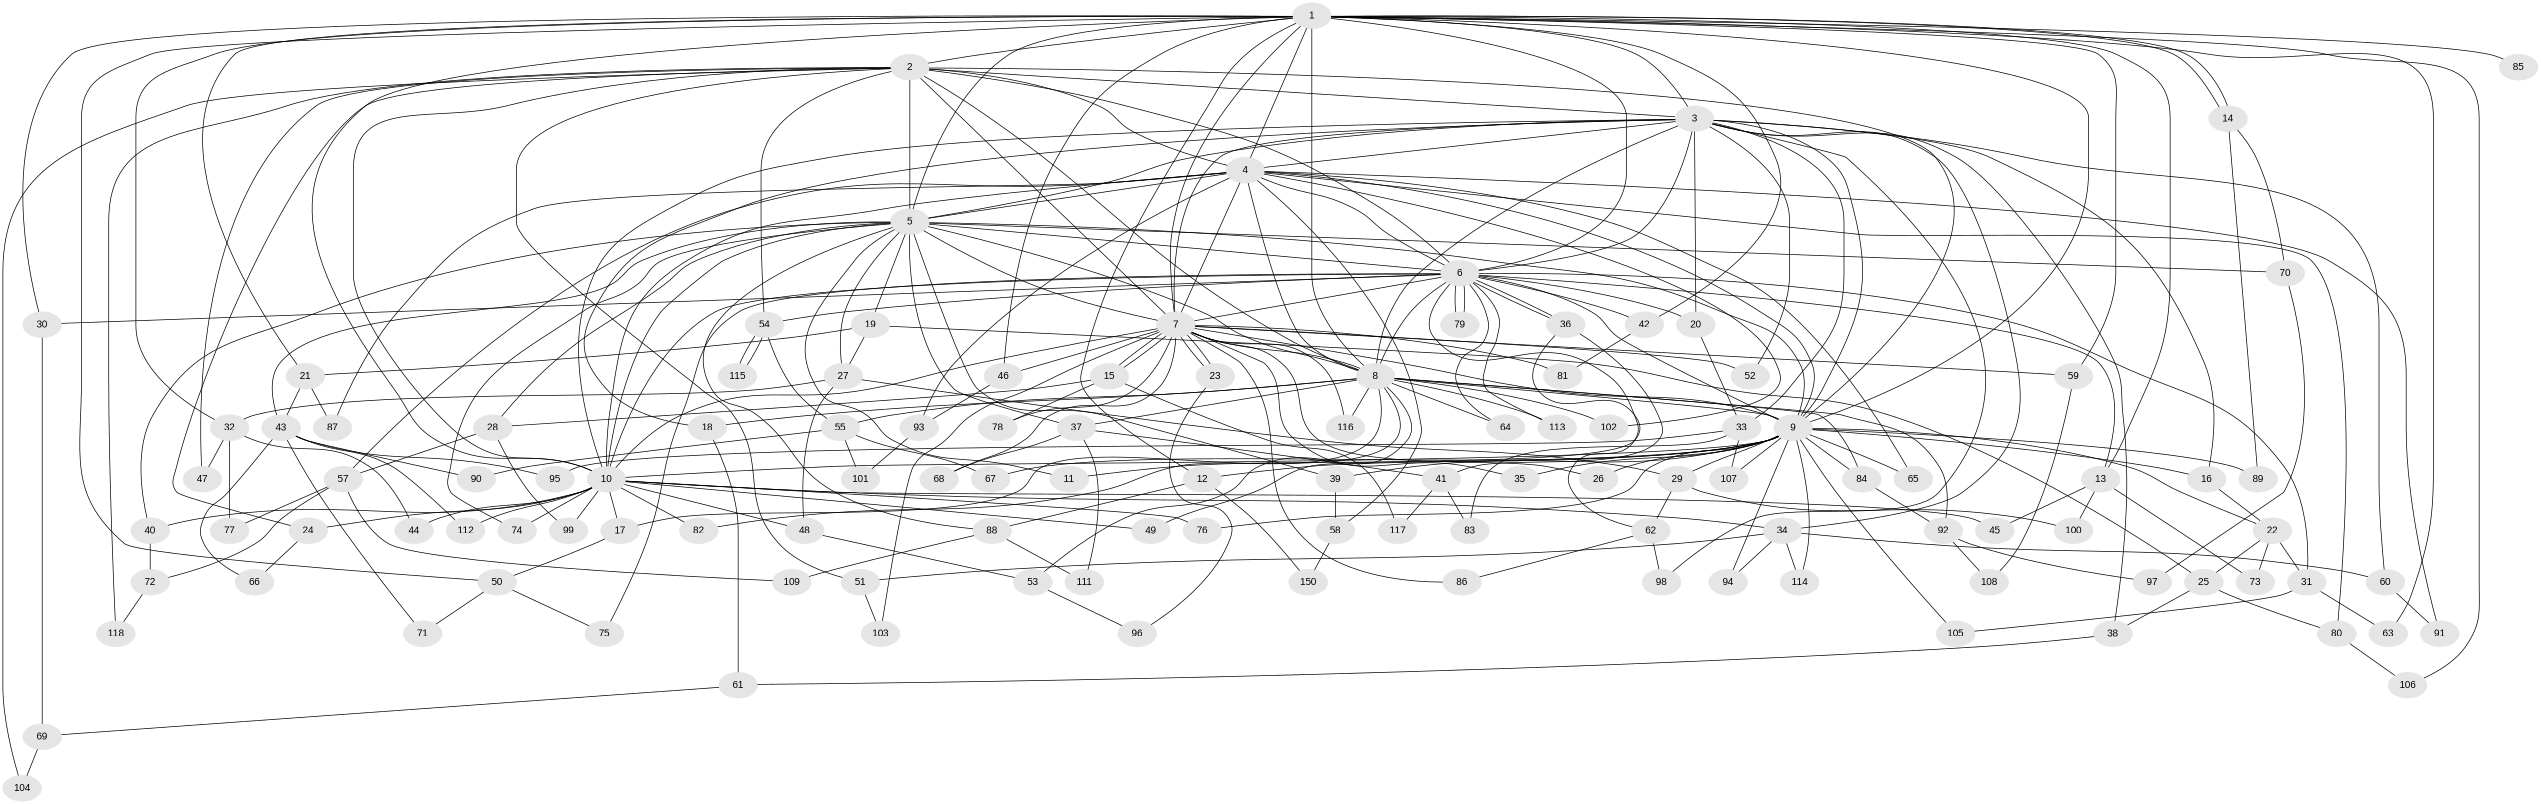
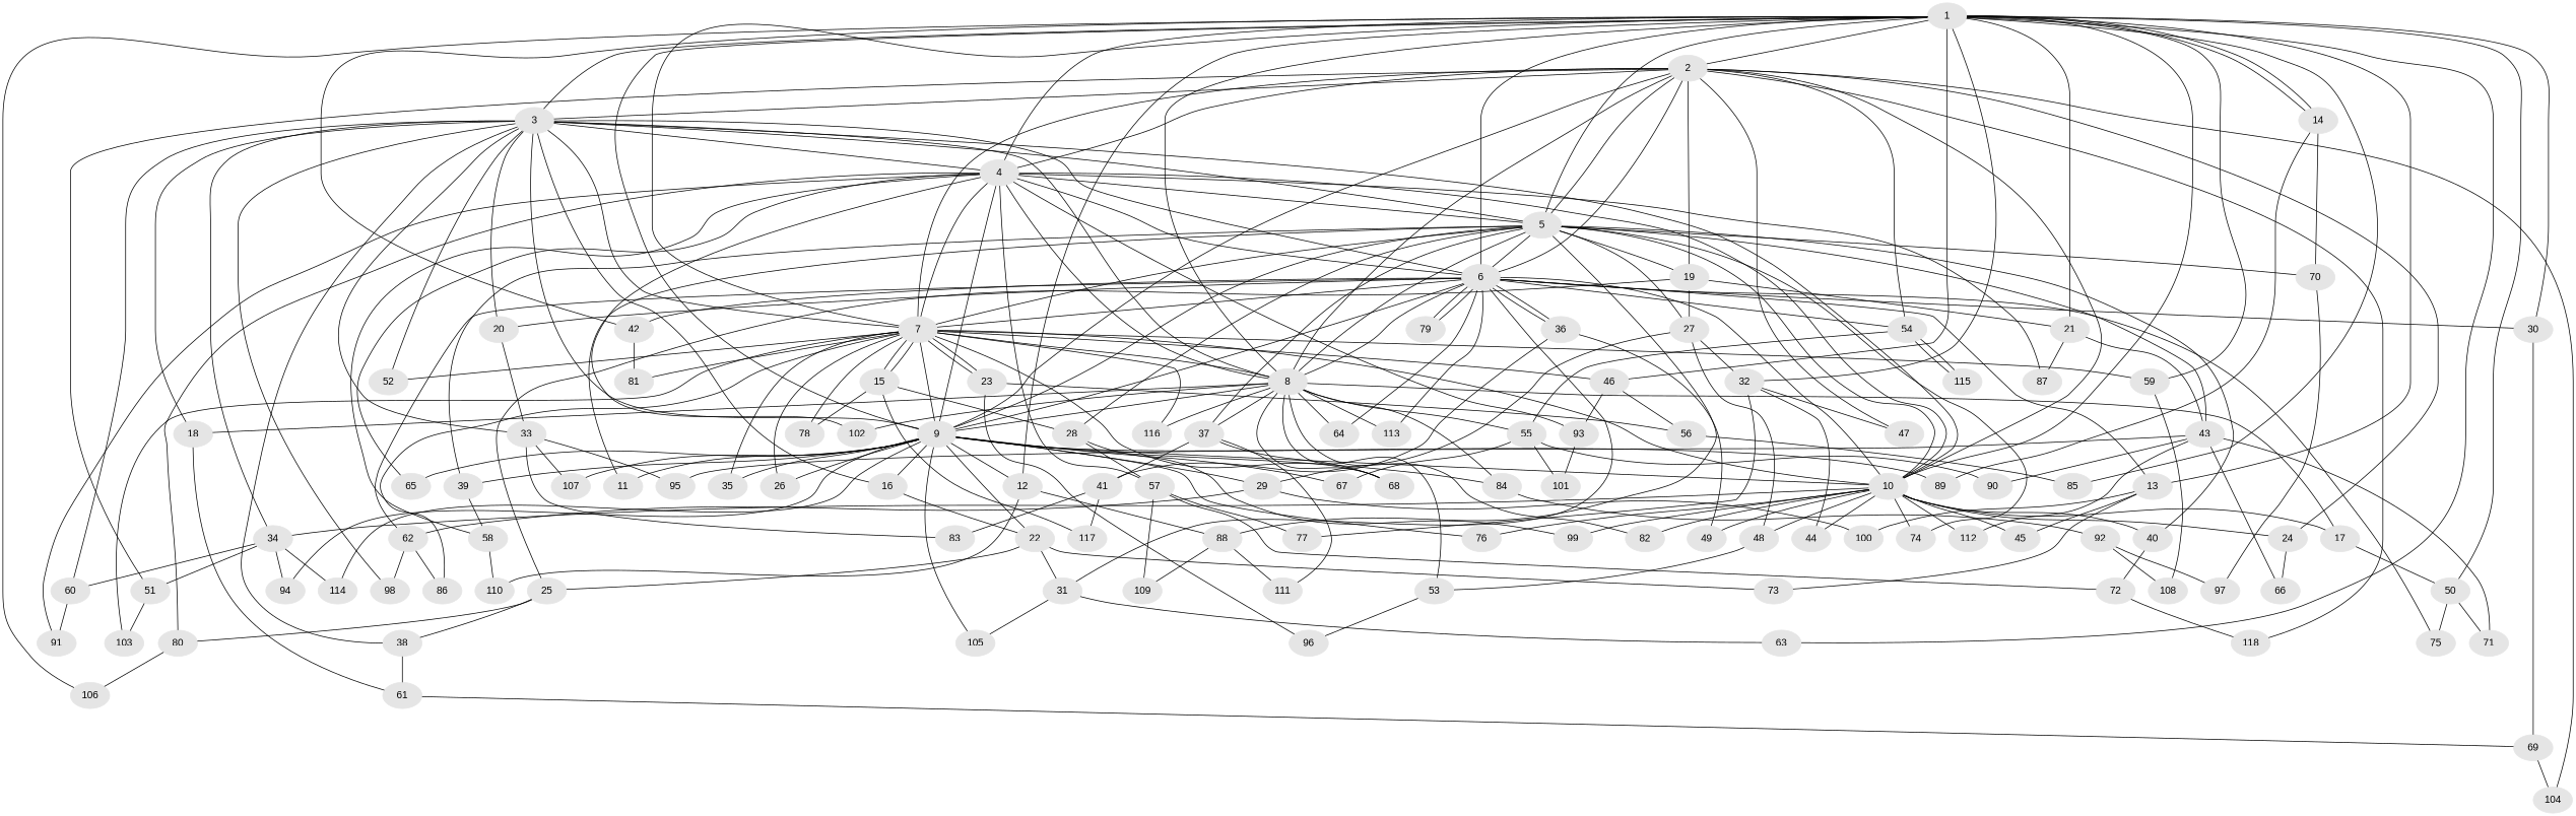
  graph {
    fontname="Liberation Sans"
    node [color=gray90 fontname="Liberation Sans" style=filled]
    edge [fontname="Liberation Sans"]
    1
    2
    3
    4
    5
    6
    7
    8
    9
    10
    12
    13
    14
    21
    30
    32
    42
    46
    50
    59
    63
    85
    106
    19
    24
    47
    51
    54
    104
    118
    16
    18
    20
    33
    34
    38
    52
    60
    98
    57
    58
    65
    80
    87
    91
    93
    102
    11
    27
    28
    37
    39
    40
    43
    70
    74
    88
    31
    36
    62
    64
    75
    79
    113
    15
    23
    26
    35
    68
    78
    81
    86
    103
    116
    17
    53
    55
    82
    84
    92
    22
    29
    67
    76
    89
    94
    105
    107
    114
    44
    45
    48
    49
    99
    112
-   110 [label=150]
+   110
    73
    100
    69
    77
+   56
    71
    108
    25
    66
    115
    61
    83
    95
    72
    109
    101
    41
    111
    90
    97
    117
    96
    1 -- 2
    1 -- 3
    1 -- 4
    1 -- 5
    1 -- 6
    1 -- 7
    1 -- 8
    1 -- 9
    1 -- 10
    1 -- 12
    1 -- 13
    1 -- 14
    1 -- 14
    1 -- 21
    1 -- 30
    1 -- 32
    1 -- 42
    1 -- 46
    1 -- 50
    1 -- 59
    1 -- 63
    1 -- 85
    1 -- 106
    2 -- 3
    2 -- 4
    2 -- 5
    2 -- 6
    2 -- 7
    2 -- 8
    2 -- 9
    2 -- 10
+   2 -- 19
    2 -- 24
    2 -- 47
    2 -- 51
    2 -- 54
    2 -- 104
    2 -- 118
    3 -- 4
    3 -- 5
    3 -- 6
    3 -- 7
    3 -- 8
    3 -- 9
    3 -- 10
    3 -- 16
    3 -- 18
    3 -- 20
    3 -- 33
    3 -- 34
    3 -- 38
    3 -- 52
    3 -- 60
    3 -- 98
    4 -- 5
    4 -- 6
    4 -- 7
    4 -- 8
    4 -- 9
    4 -- 10
    4 -- 57
    4 -- 58
    4 -- 65
    4 -- 80
    4 -- 87
    4 -- 91
    4 -- 93
    4 -- 102
    5 -- 6
    5 -- 7
    5 -- 8
    5 -- 9
    5 -- 10
    5 -- 19
    5 -- 11
    5 -- 27
    5 -- 28
    5 -- 37
    5 -- 39
    5 -- 40
    5 -- 43
    5 -- 70
    5 -- 74
    5 -- 88
    6 -- 7
    6 -- 8
    6 -- 9
    6 -- 10
    6 -- 13
    6 -- 30
    6 -- 42
    6 -- 54
    6 -- 20
    6 -- 31
    6 -- 36
    6 -- 36
    6 -- 62
    6 -- 64
    6 -- 75
    6 -- 79
    6 -- 79
    6 -- 113
    7 -- 8
    7 -- 9
    7 -- 10
    7 -- 46
    7 -- 59
    7 -- 52
    7 -- 15
    7 -- 15
    7 -- 23
    7 -- 23
    7 -- 26
    7 -- 35
    7 -- 68
    7 -- 78
    7 -- 81
    7 -- 86
    7 -- 103
    7 -- 116
    8 -- 9
    8 -- 18
    8 -- 102
    8 -- 37
    8 -- 64
    8 -- 113
    8 -- 116
    8 -- 17
    8 -- 53
    8 -- 55
    8 -- 82
    8 -- 84
-   8 -- 92
+   8 -- 68
    9 -- 10
    9 -- 12
    9 -- 16
    9 -- 65
    9 -- 11
    9 -- 39
    9 -- 26
    9 -- 35
    9 -- 84
    9 -- 22
    9 -- 29
    9 -- 67
    9 -- 76
    9 -- 89
    9 -- 94
    9 -- 105
    9 -- 107
    9 -- 114
    10 -- 24
    10 -- 34
    10 -- 40
    10 -- 74
    10 -- 17
    10 -- 82
    10 -- 76
    10 -- 44
    10 -- 45
    10 -- 48
    10 -- 49
    10 -- 99
    10 -- 112
    12 -- 88
    12 -- 110
    13 -- 45
    13 -- 73
    13 -- 100
    14 -- 70
    14 -- 89
    21 -- 87
    21 -- 43
    30 -- 69
    32 -- 47
    32 -- 44
    32 -- 77
    42 -- 81
    46 -- 93
+   46 -- 56
    50 -- 75
    50 -- 71
    59 -- 108
    19 -- 21
    19 -- 27
    19 -- 25
    24 -- 66
    51 -- 103
    54 -- 55
    54 -- 115
    54 -- 115
    16 -- 22
    18 -- 61
    20 -- 33
    33 -- 107
    33 -- 83
    33 -- 95
    34 -- 51
    34 -- 60
    34 -- 94
    34 -- 114
    38 -- 61
    60 -- 91
    57 -- 77
    57 -- 72
    57 -- 109
    58 -- 110
    80 -- 106
    93 -- 101
    27 -- 32
    27 -- 29
    27 -- 48
    28 -- 57
    28 -- 99
    37 -- 68
    37 -- 41
    37 -- 111
    39 -- 58
    40 -- 72
    43 -- 112
    43 -- 71
    43 -- 66
    43 -- 95
    43 -- 90
    70 -- 97
    88 -- 109
    88 -- 111
    31 -- 63
    31 -- 105
    36 -- 49
    36 -- 41
    62 -- 98
    62 -- 86
    15 -- 28
    15 -- 78
    15 -- 117
+   23 -- 56
    23 -- 96
    17 -- 50
    53 -- 96
    55 -- 67
    55 -- 101
    55 -- 90
    84 -- 92
    92 -- 108
    92 -- 97
    22 -- 31
    22 -- 73
    22 -- 25
    29 -- 62
    29 -- 100
    48 -- 53
    69 -- 104
+   56 -- 85
    25 -- 38
    25 -- 80
    61 -- 69
    72 -- 118
    41 -- 83
    41 -- 117
  }
